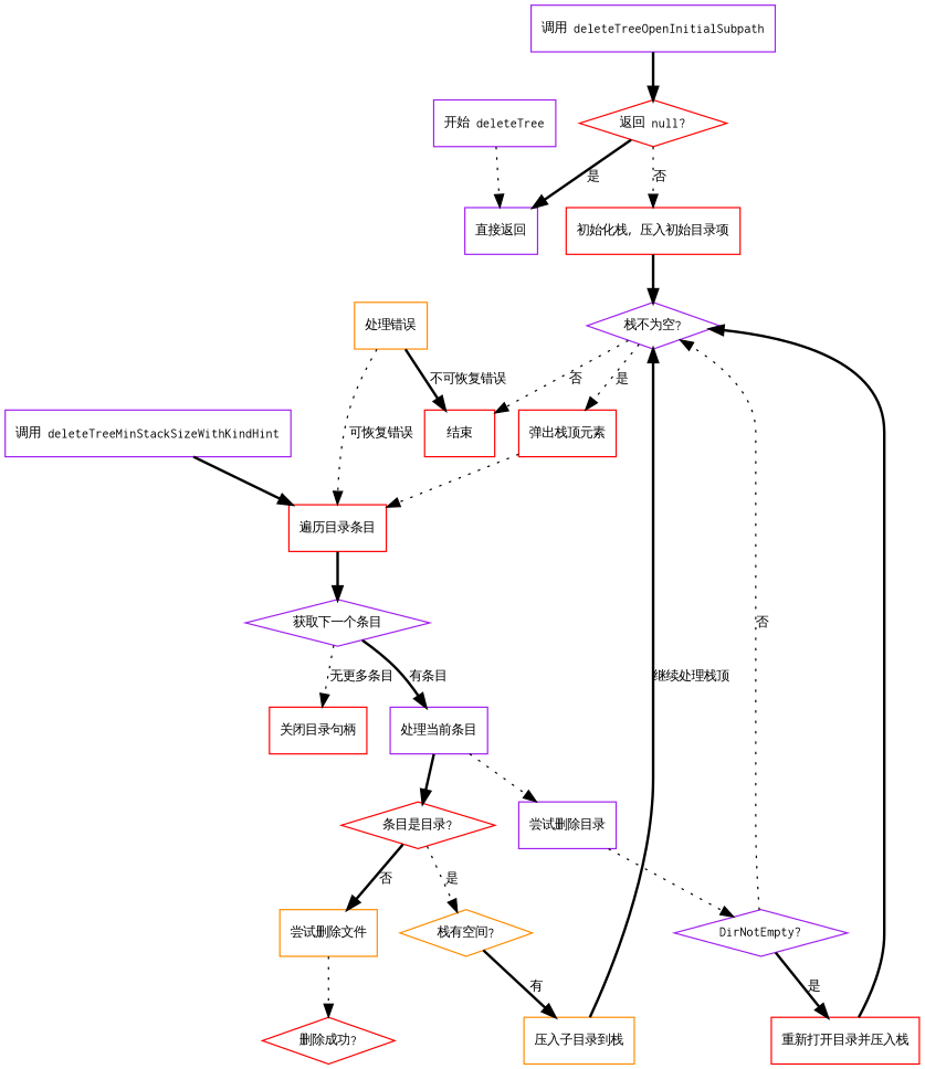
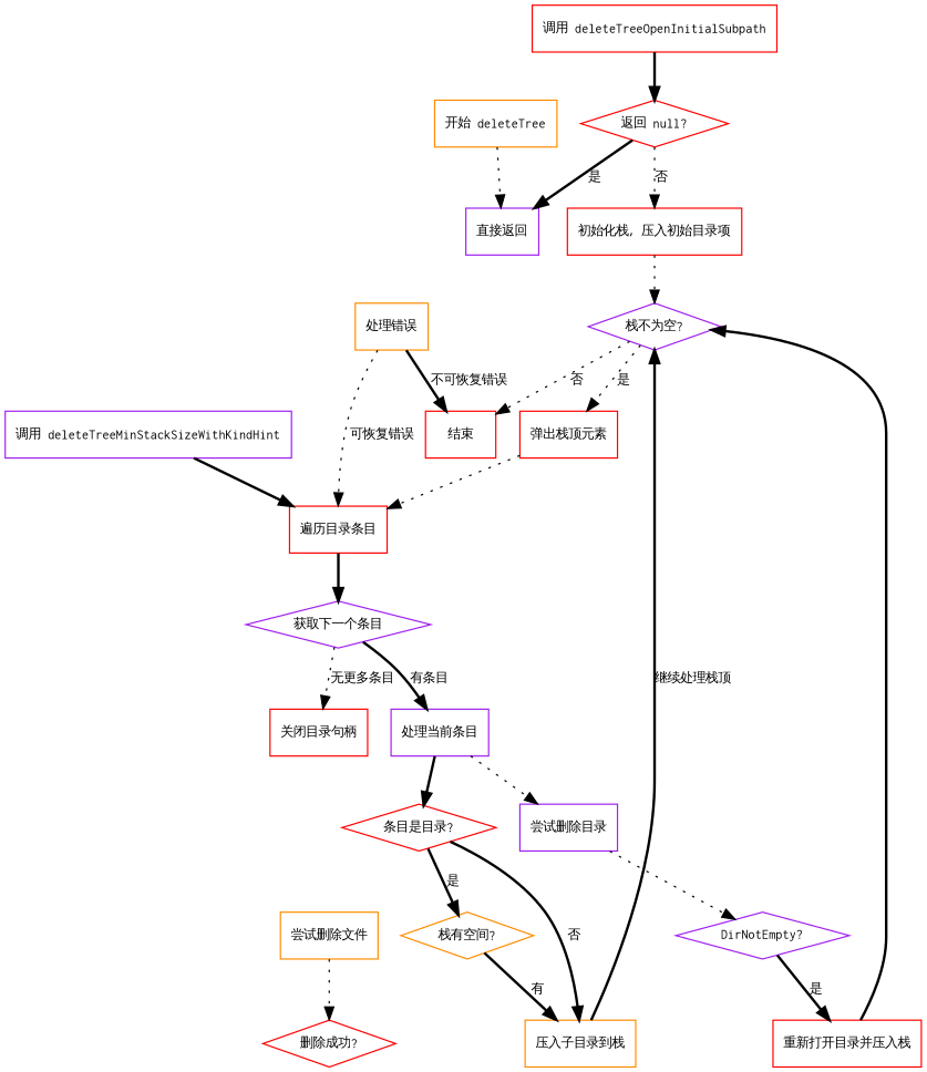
  digraph {
    node [color=red fontname=Courier fontsize=10 shape=rectangle]
    edge [fontname=Courier fontsize=10 style=bold]
-   n1 [color=purple label="开始 deleteTree"]
+   n1 [color=darkorange label="开始 deleteTree"]
    n2 [color=purple label="直接返回"]
-   n3 [color=purple label="调用 deleteTreeOpenInitialSubpath"]
+   n3 [label="调用 deleteTreeOpenInitialSubpath"]
    n4 [label="返回 null?" shape=diamond]
    n5 [label="初始化栈，压入初始目录项"]
    n6 [color=purple label="栈不为空?" shape=diamond]
    n7 [label="弹出栈顶元素"]
    n8 [label="结束"]
    n9 [label="遍历目录条目"]
    n10 [color=purple label="获取下一个条目" shape=diamond]
    n11 [color=purple label="处理当前条目"]
    n12 [label="关闭目录句柄"]
    n13 [label="条目是目录?" shape=diamond]
    n14 [color=purple label="尝试删除目录"]
    n15 [color=darkorange label="栈有空间?" shape=diamond]
    n16 [color=darkorange label="尝试删除文件"]
    n17 [color=darkorange label="压入子目录到栈"]
    n18 [label="删除成功?" shape=diamond]
    n19 [color=purple label="调用 deleteTreeMinStackSizeWithKindHint"]
    n20 [color=darkorange label="处理错误"]
    n21 [color=purple label="DirNotEmpty?" shape=diamond]
    n22 [label="重新打开目录并压入栈"]
    n1 -> n2 [style=dotted]
    n3 -> n4
    n4 -> n2 [label="是"]
    n4 -> n5 [label="否" style=dotted]
-   n5 -> n6
+   n5 -> n6 [style=dotted]
    n6 -> n7 [label="是" style=dotted]
    n6 -> n8 [label="否" style=dotted]
    n7 -> n9 [style=dotted]
    n9 -> n10
    n10 -> n11 [label="有条目"]
    n10 -> n12 [label="无更多条目" style=dotted]
    n11 -> n13
    n11 -> n14 [style=dotted]
-   n13 -> n15 [label="是" style=dotted]
-   n13 -> n16 [label="否"]
+   n13 -> n15 [label="是"]
+   n13 -> n17 [label="否"]
    n14 -> n21 [style=dotted]
    n15 -> n17 [label="有"]
    n16 -> n18 [style=dotted]
    n17 -> n6 [label="继续处理栈顶"]
    n19 -> n9
    n20 -> n8 [label="不可恢复错误"]
    n20 -> n9 [label="可恢复错误" style=dotted]
-   n21 -> n6 [label="否" style=dotted]
    n21 -> n22 [label="是"]
    n22 -> n6
  }
